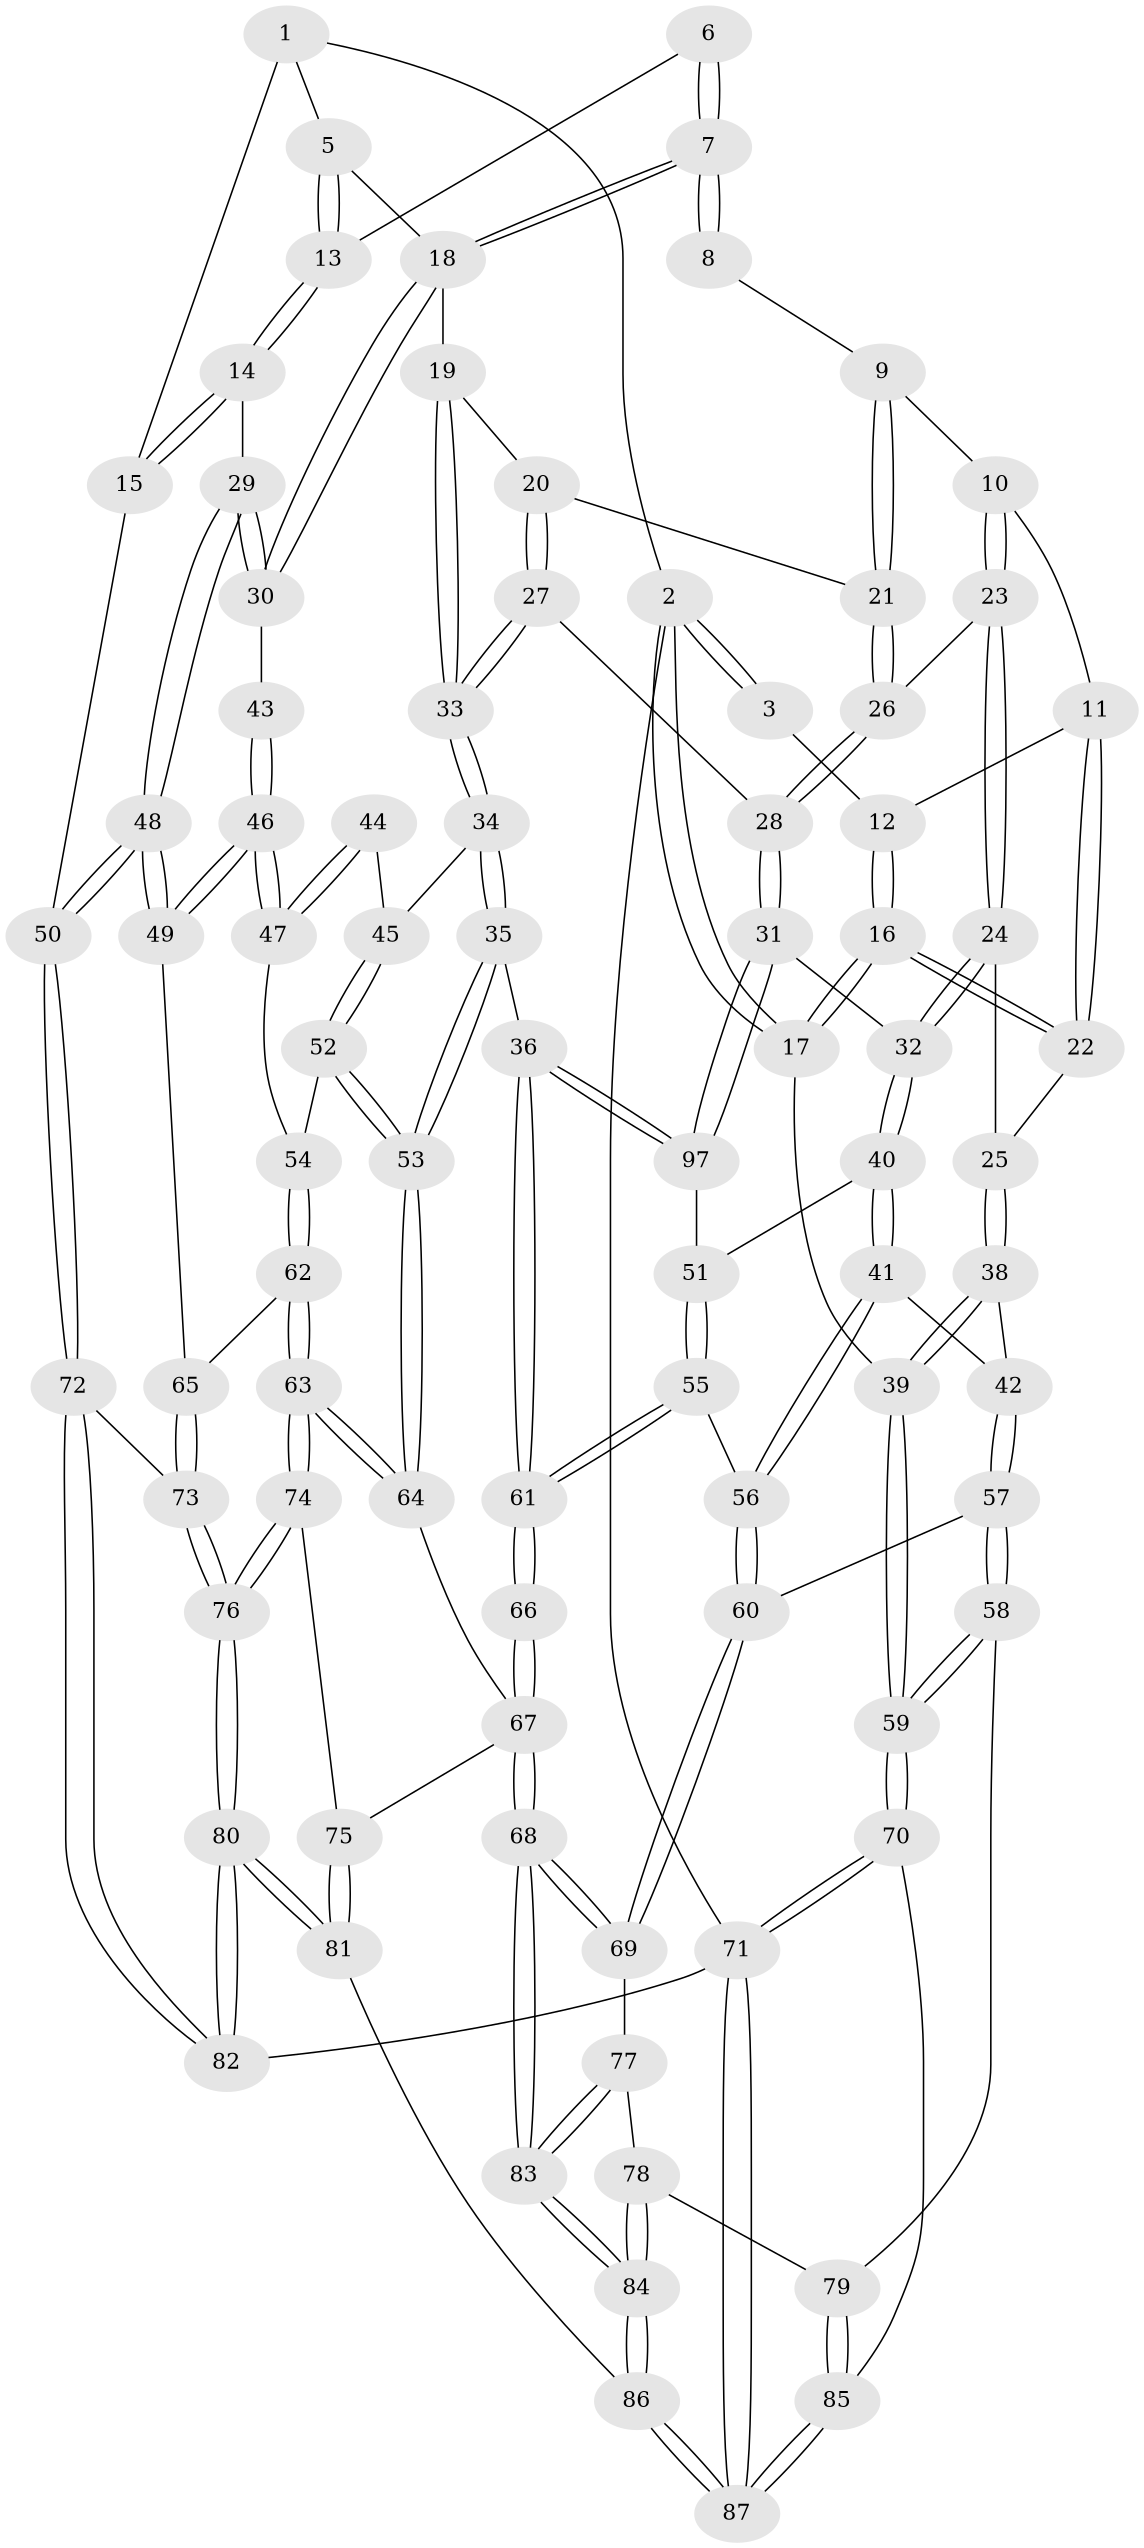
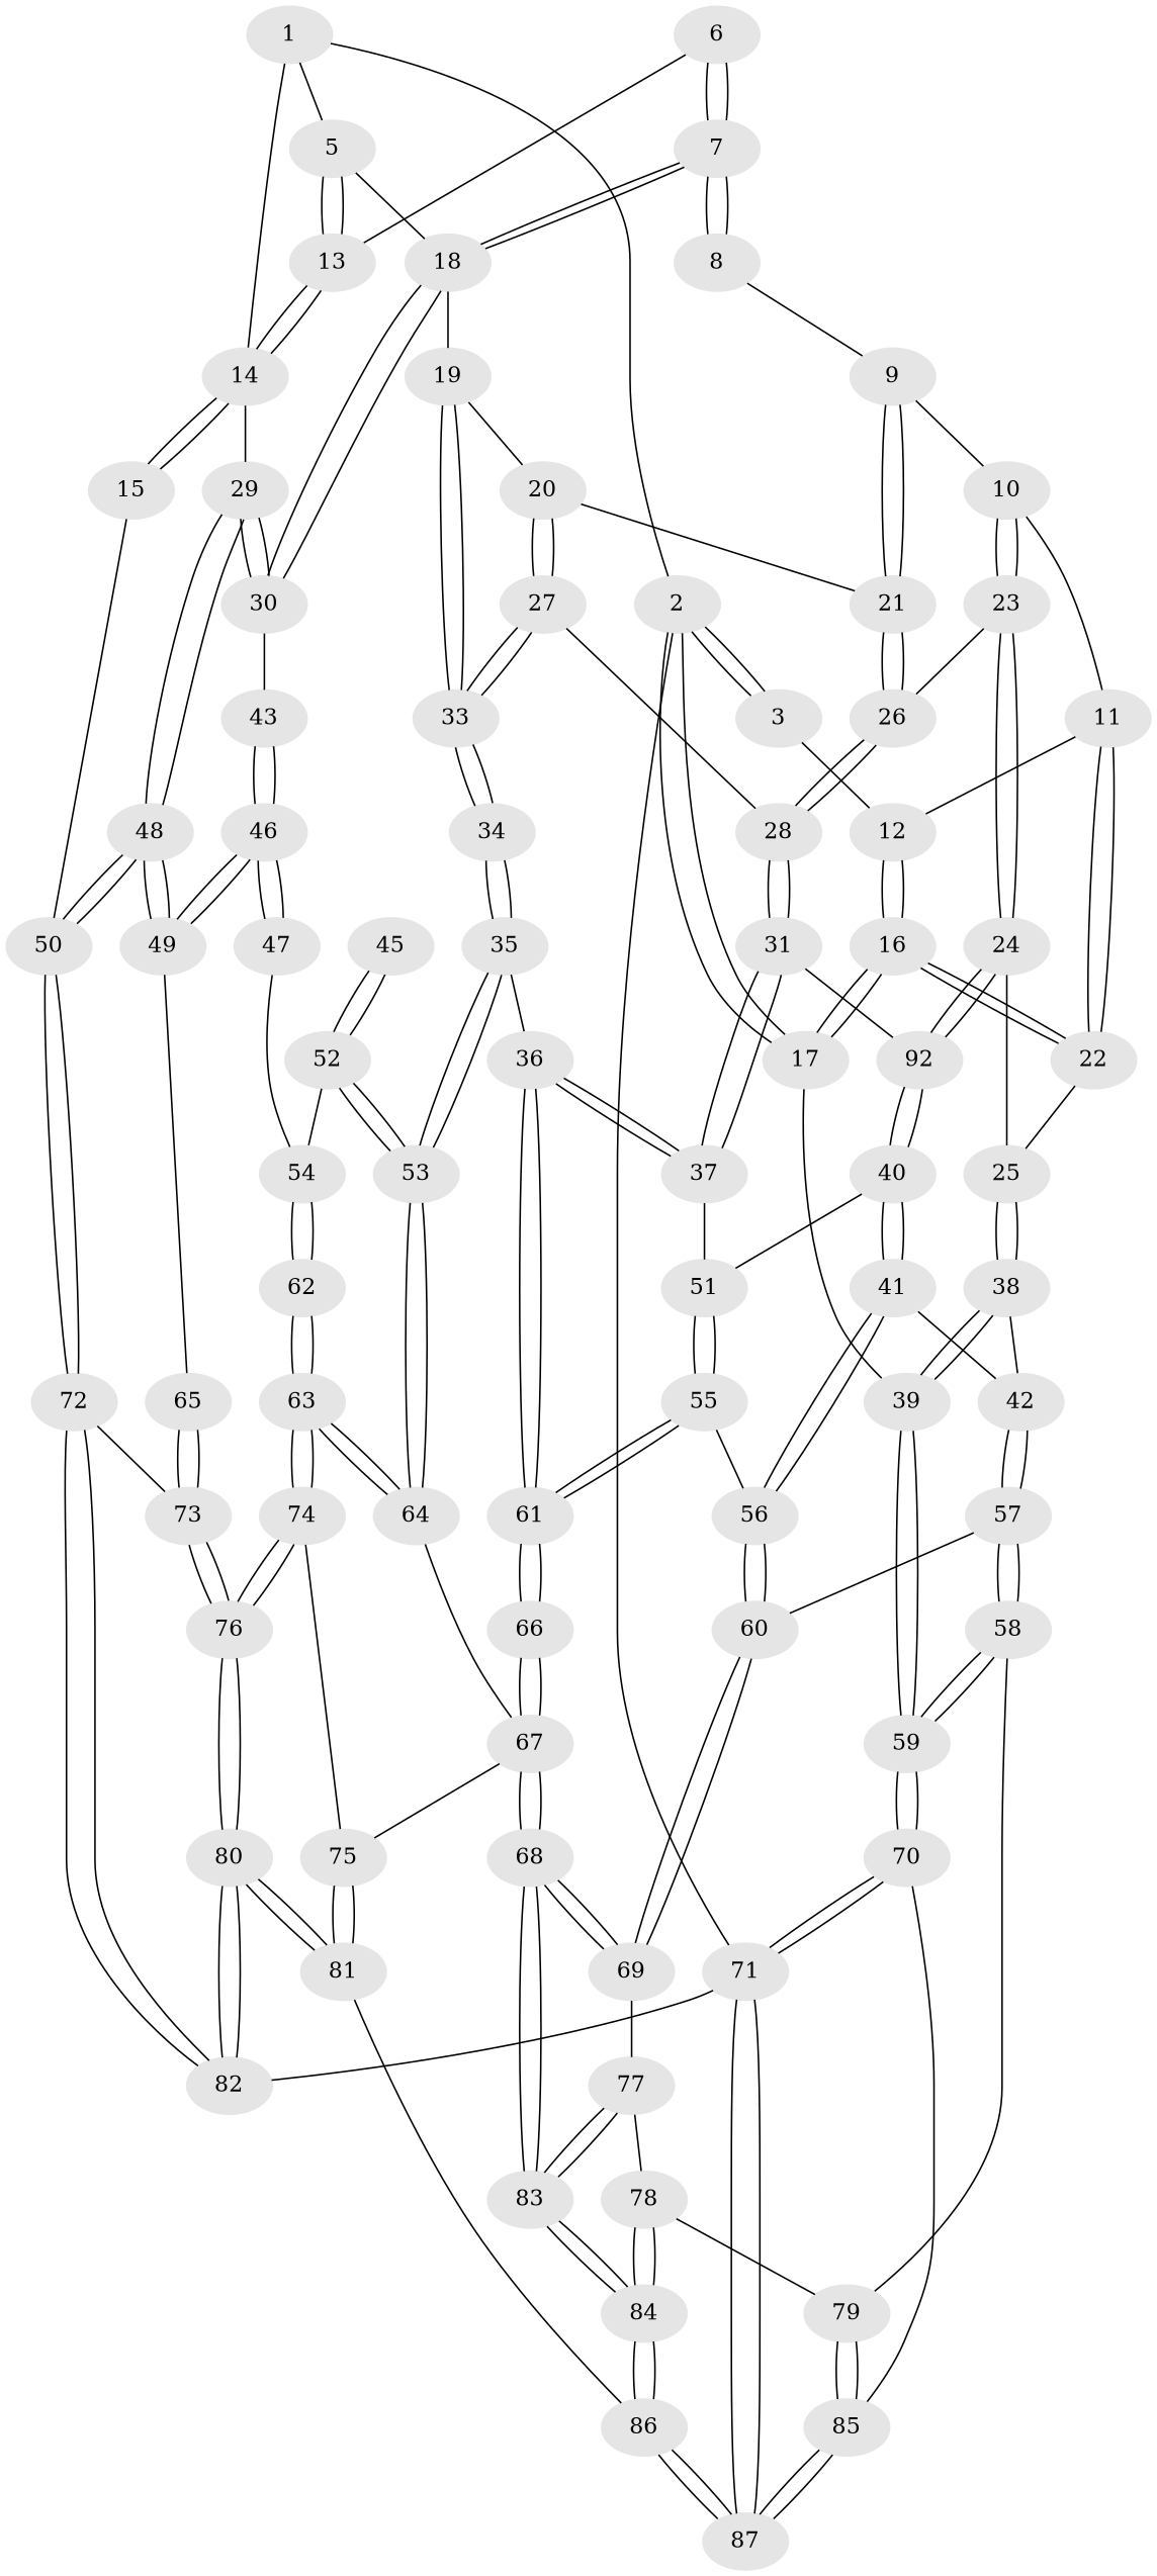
  graph {
    node [color=gray90 style=filled]
    1
    2
    5
    15
    3
    17
    71
    13
    18
    50
    12
    39
    82
    87
    16
    8
    9
    6
    7
    14
    19
    30
    10
    21
    11
    23
    26
    22
    24
    25
    29
    48
    72
    59
    20
    33
    43
    27
    34
    28
    38
-   32
+   32 [label=92]
    40
    42
    31
-   37 [label=97]
+   37
    49
    46
    51
    41
    35
    45
    36
    53
    52
    61
    64
    66
    55
    57
    70
    56
    60
    58
-   44
    47
    54
    65
    62
    73
    67
    63
    69
    79
    85
    77
    74
    75
    76
    68
    83
    81
    84
    78
    80
    86
    1 -- 2
    1 -- 5
-   1 -- 15
+   1 -- 14
    2 -- 3
    2 -- 3
    2 -- 17
    2 -- 17
    2 -- 71
    5 -- 13
    5 -- 13
    5 -- 18
    15 -- 50
    3 -- 12
    17 -- 39
    71 -- 82
    71 -- 87
    71 -- 87
    13 -- 14
    13 -- 14
    18 -- 19
    18 -- 30
    18 -- 30
    50 -- 72
    50 -- 72
    12 -- 16
    12 -- 16
    39 -- 59
    39 -- 59
    16 -- 17
    16 -- 17
    16 -- 22
    16 -- 22
    8 -- 9
    9 -- 10
    9 -- 21
    9 -- 21
    6 -- 13
    6 -- 7
    6 -- 7
    7 -- 18
    7 -- 18
    7 -- 8
    7 -- 8
    14 -- 15
    14 -- 15
    14 -- 29
    19 -- 20
    19 -- 33
    19 -- 33
    30 -- 43
    10 -- 11
    10 -- 23
    10 -- 23
    21 -- 26
    21 -- 26
    11 -- 12
    11 -- 22
    11 -- 22
    23 -- 26
    23 -- 24
    23 -- 24
    26 -- 28
    26 -- 28
    22 -- 25
    24 -- 25
    24 -- 32
    24 -- 32
    25 -- 38
    25 -- 38
    29 -- 30
    29 -- 30
    29 -- 48
    29 -- 48
    48 -- 50
    48 -- 50
    48 -- 49
    48 -- 49
    72 -- 82
    72 -- 82
    72 -- 73
    59 -- 70
    59 -- 70
    20 -- 21
    20 -- 27
    20 -- 27
    33 -- 34
    33 -- 34
    43 -- 46
    43 -- 46
    27 -- 33
    27 -- 33
    27 -- 28
    34 -- 35
    34 -- 35
-   34 -- 45
    28 -- 31
    28 -- 31
    38 -- 39
    38 -- 39
    38 -- 42
    32 -- 40
    32 -- 40
    40 -- 51
    40 -- 41
    40 -- 41
    42 -- 57
    42 -- 57
    31 -- 32
    31 -- 37
    31 -- 37
    37 -- 51
    49 -- 65
    46 -- 49
    46 -- 49
    46 -- 47
    46 -- 47
    51 -- 55
    51 -- 55
    41 -- 42
    41 -- 56
    41 -- 56
    35 -- 36
    35 -- 53
    35 -- 53
    45 -- 52
    45 -- 52
    36 -- 37
    36 -- 37
    36 -- 61
    36 -- 61
    53 -- 64
    53 -- 64
    52 -- 53
    52 -- 53
    52 -- 54
    61 -- 66
    61 -- 66
    64 -- 67
    66 -- 67
    66 -- 67
    55 -- 61
    55 -- 61
    55 -- 56
    57 -- 60
    57 -- 58
    57 -- 58
    70 -- 71
    70 -- 71
    70 -- 85
    56 -- 60
    56 -- 60
    60 -- 69
    60 -- 69
    58 -- 59
    58 -- 59
    58 -- 79
-   44 -- 45
-   44 -- 47
-   44 -- 47
    47 -- 54
    54 -- 62
    54 -- 62
    65 -- 73
    65 -- 73
-   62 -- 65
    62 -- 63
    62 -- 63
    73 -- 76
    73 -- 76
    67 -- 75
    67 -- 68
    67 -- 68
    63 -- 64
    63 -- 64
    63 -- 74
    63 -- 74
    69 -- 77
    79 -- 85
    79 -- 85
    85 -- 87
    85 -- 87
    77 -- 83
    77 -- 83
    77 -- 78
    74 -- 75
    74 -- 76
    74 -- 76
    75 -- 81
    75 -- 81
    76 -- 80
    76 -- 80
    68 -- 69
    68 -- 69
    68 -- 83
    68 -- 83
    83 -- 84
    83 -- 84
    81 -- 86
    84 -- 86
    84 -- 86
    78 -- 79
    78 -- 84
    78 -- 84
    80 -- 82
    80 -- 82
    80 -- 81
    80 -- 81
    86 -- 87
    86 -- 87
  }
